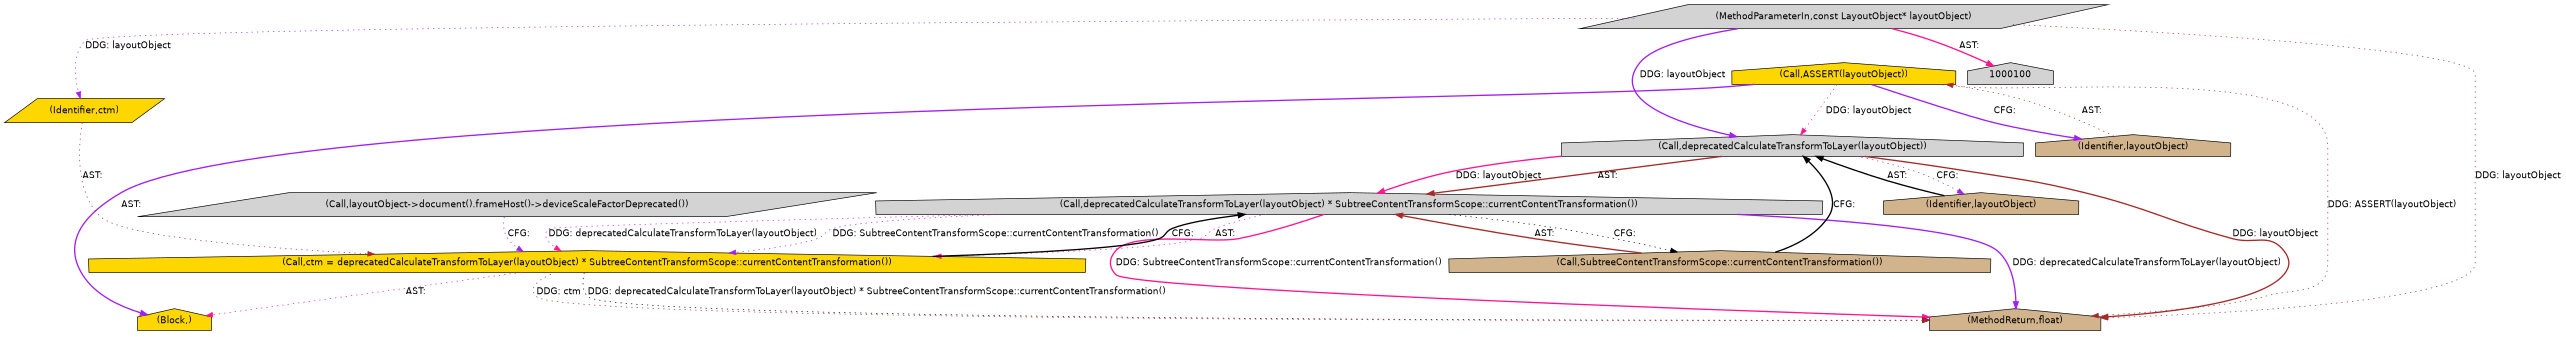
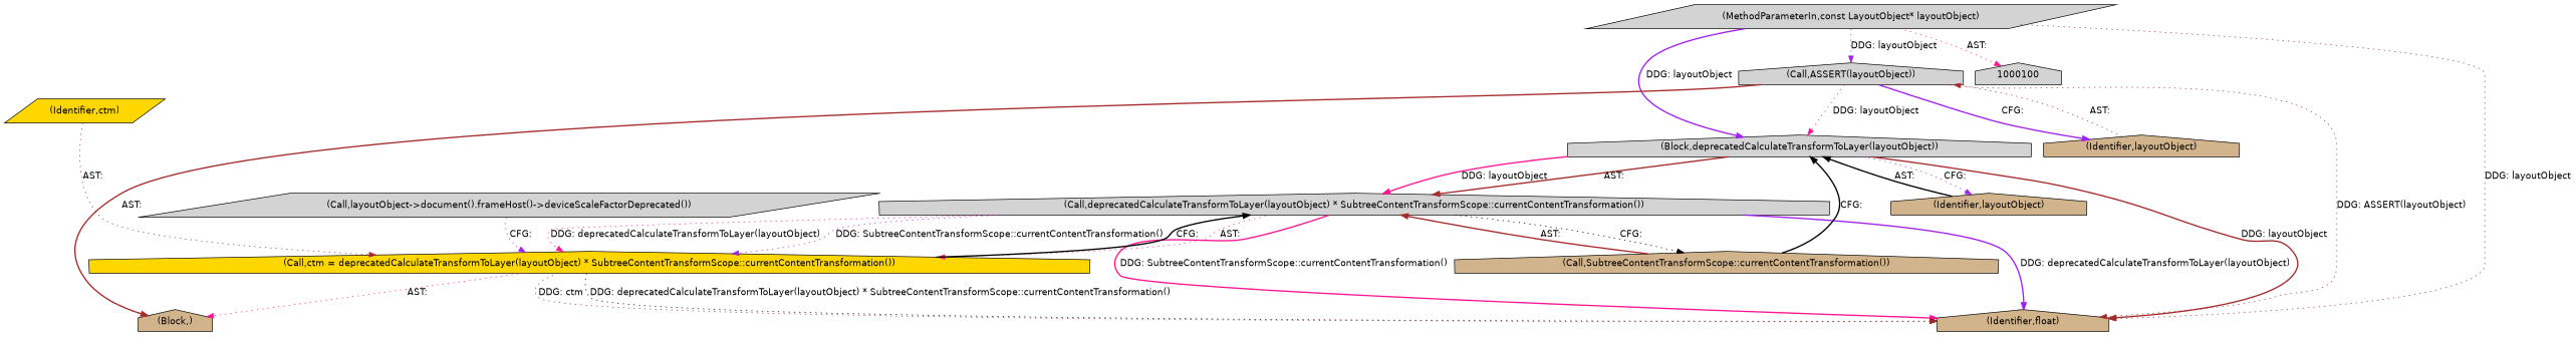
  digraph {
    fontname="DejaVu Sans"
    node [fillcolor=lightgrey fontname="DejaVu Sans" shape=house style=filled]
    edge [color=brown fontname="DejaVu Sans" style=dotted]
    n1 [label="(MethodParameterIn,const LayoutObject* layoutObject)" shape=parallelogram]
-   n2 [fillcolor=gold label="(Call,ASSERT(layoutObject))"]
-   n3 [label="(Call,deprecatedCalculateTransformToLayer(layoutObject))"]
-   n4 [fillcolor=tan label="(MethodReturn,float)"]
+   n2 [label="(Call,ASSERT(layoutObject))"]
+   n3 [label="(Block,deprecatedCalculateTransformToLayer(layoutObject))"]
+   n4 [fillcolor=tan label="(Identifier,float)"]
    1000100
    n6 [fillcolor=tan label="(Identifier,layoutObject)"]
-   n7 [fillcolor=gold label="(Block,)"]
+   n7 [fillcolor=tan label="(Block,)"]
    n8 [label="(Call,deprecatedCalculateTransformToLayer(layoutObject) * SubtreeContentTransformScope::currentContentTransformation())"]
    n9 [fillcolor=tan label="(Identifier,layoutObject)"]
    n10 [fillcolor=gold label="(Call,ctm = deprecatedCalculateTransformToLayer(layoutObject) * SubtreeContentTransformScope::currentContentTransformation())"]
    n11 [fillcolor=tan label="(Call,SubtreeContentTransformScope::currentContentTransformation())"]
    n12 [label="(Call,layoutObject->document().frameHost()->deviceScaleFactorDeprecated())" shape=parallelogram]
    n13 [fillcolor=gold label="(Identifier,ctm)" shape=parallelogram]
-   n1 -> n13 [color=purple label="DDG: layoutObject"]
+   n1 -> n2 [color=purple label="DDG: layoutObject"]
    n1 -> n3 [color=purple label="DDG: layoutObject" style=bold]
    n1 -> n4 [label="DDG: layoutObject"]
-   n1 -> 1000100 [color=deeppink label="AST: " style=bold]
+   n1 -> 1000100 [color=deeppink label="AST: "]
    n2 -> n3 [color=deeppink label="DDG: layoutObject"]
    n2 -> n4 [label="DDG: ASSERT(layoutObject)"]
    n2 -> n6 [color=purple label="CFG: " style=bold]
-   n2 -> n7 [color=purple label="AST: " style=bold]
+   n2 -> n7 [label="AST: " style=bold]
    n3 -> n4 [label="DDG: layoutObject" style=bold]
    n3 -> n8 [label="AST: " style=bold]
    n3 -> n8 [color=deeppink label="DDG: layoutObject" style=bold]
    n3 -> n9 [color=purple label="CFG: "]
    n6 -> n2 [label="AST: "]
    n8 -> n4 [color=deeppink label="DDG: SubtreeContentTransformScope::currentContentTransformation()" style=bold]
    n8 -> n4 [color=purple label="DDG: deprecatedCalculateTransformToLayer(layoutObject)" style=bold]
    n8 -> n10 [color=deeppink label="AST: "]
    n8 -> n10 [color=deeppink label="DDG: deprecatedCalculateTransformToLayer(layoutObject)"]
    n8 -> n10 [color=purple label="DDG: SubtreeContentTransformScope::currentContentTransformation()"]
    n8 -> n11 [color=black label="CFG: "]
    n9 -> n3 [color=black label="AST: " style=bold]
    n10 -> n4 [color=black label="DDG: deprecatedCalculateTransformToLayer(layoutObject) * SubtreeContentTransformScope::currentContentTransformation()"]
    n10 -> n4 [label="DDG: ctm"]
    n10 -> n7 [color=deeppink label="AST: "]
    n10 -> n8 [color=black label="CFG: " style=bold]
    n11 -> n3 [color=black label="CFG: " style=bold]
    n11 -> n8 [label="AST: " style=bold]
    n12 -> n10 [color=purple label="CFG: "]
    n13 -> n10 [label="AST: "]
  }
